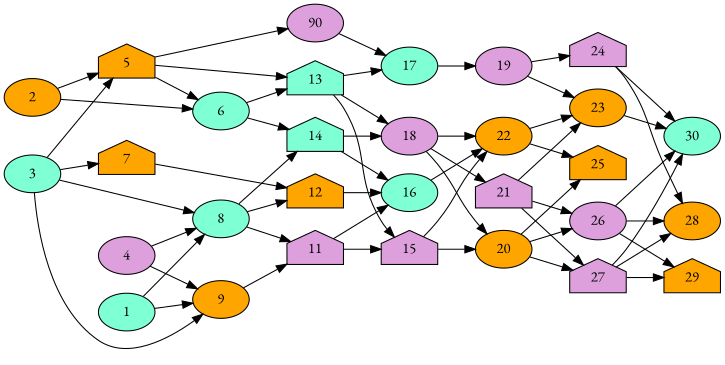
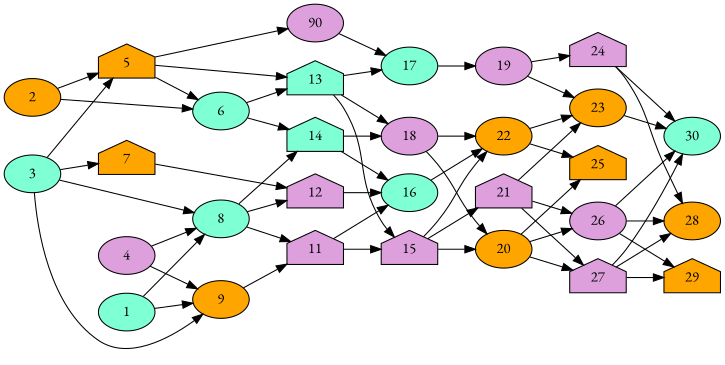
  digraph {
    fontname="EB Garamond"
    rankdir=LR
    node [alpha=0.11 fillcolor=orange fontname="EB Garamond" shape=ellipse style=filled]
    edge [fontname="EB Garamond"]
    1 [alpha=0.13 expect_size=49266688 fillcolor=aquamarine]
    8 [alpha=0.08 expect_size=42108928 fillcolor=aquamarine]
    9 [alpha=0.07 expect_size=15763456]
    6 [alpha=0.10 expect_size=45192192 fillcolor=aquamarine]
    13 [expect_size=35794944 fillcolor=aquamarine shape=house]
    14 [alpha=0.03 expect_size=36240384 fillcolor=aquamarine shape=house]
-   12 [alpha=0.01 expect_size=20984832 shape=house]
+   12 [alpha=0.01 expect_size=20984832 fillcolor=plum shape=house]
    11 [alpha=0.05 expect_size=37702656 fillcolor=plum shape=house]
    17 [alpha=0.03 expect_size=27388928 fillcolor=aquamarine]
    15 [alpha=0.16 expect_size=25385984 fillcolor=plum shape=house]
    18 [alpha=0.18 expect_size=6025216 fillcolor=plum]
    16 [alpha=0.17 expect_size=51030016 fillcolor=aquamarine]
    2 [alpha=0.06 expect_size=37344256]
    5 [expect_size=27972608 shape=house]
    n15 [alpha=0.20 expect_size=29040640 fillcolor=plum label=90]
    3 [alpha=0.00 expect_size=35874816 fillcolor=aquamarine]
    7 [expect_size=24887296 shape=house]
    4 [alpha=0.15 expect_size=18423808 fillcolor=plum]
    19 [alpha=0.08 expect_size=24923136 fillcolor=plum]
    20 [alpha=0.01 expect_size=40371200]
    21 [alpha=0.12 expect_size=40051712 fillcolor=plum shape=house]
    22 [alpha=0.17 expect_size=5517312]
    23 [alpha=0.15 expect_size=8812544]
    24 [alpha=0.18 expect_size=35368960 fillcolor=plum shape=house]
    25 [alpha=0.12 expect_size=41534464 shape=house]
    26 [alpha=0.02 expect_size=30962688 fillcolor=plum]
    27 [alpha=0.00 expect_size=24185856 fillcolor=plum shape=house]
    30 [alpha=0.01 expect_size=43648000 fillcolor=aquamarine]
    28 [alpha=0.14 expect_size=30605312]
    29 [alpha=0.13 expect_size=24977408 shape=house]
    1 -> 8
    1 -> 9
    8 -> 14
    8 -> 12
    8 -> 11
    9 -> 11
    6 -> 13
    6 -> 14
    13 -> 17
    13 -> 15
    13 -> 18
    14 -> 18
    14 -> 16
    12 -> 16
    11 -> 15
    11 -> 16
    17 -> 19
    15 -> 20
-   18 -> 21
+   15 -> 21
    15 -> 22
    18 -> 20
    18 -> 22
    16 -> 22
    2 -> 6
    2 -> 5
    5 -> 6
    5 -> 13
    5 -> n15
    n15 -> 17
    3 -> 8
    3 -> 9
    3 -> 5
    3 -> 7
    7 -> 12
    4 -> 8
    4 -> 9
    19 -> 23
    19 -> 24
    20 -> 25
    20 -> 26
    20 -> 27
    21 -> 23
    21 -> 26
    21 -> 27
    22 -> 23
    22 -> 25
    23 -> 30
    24 -> 30
    24 -> 28
    26 -> 30
    26 -> 28
    26 -> 29
    27 -> 30
    27 -> 28
    27 -> 29
  }
